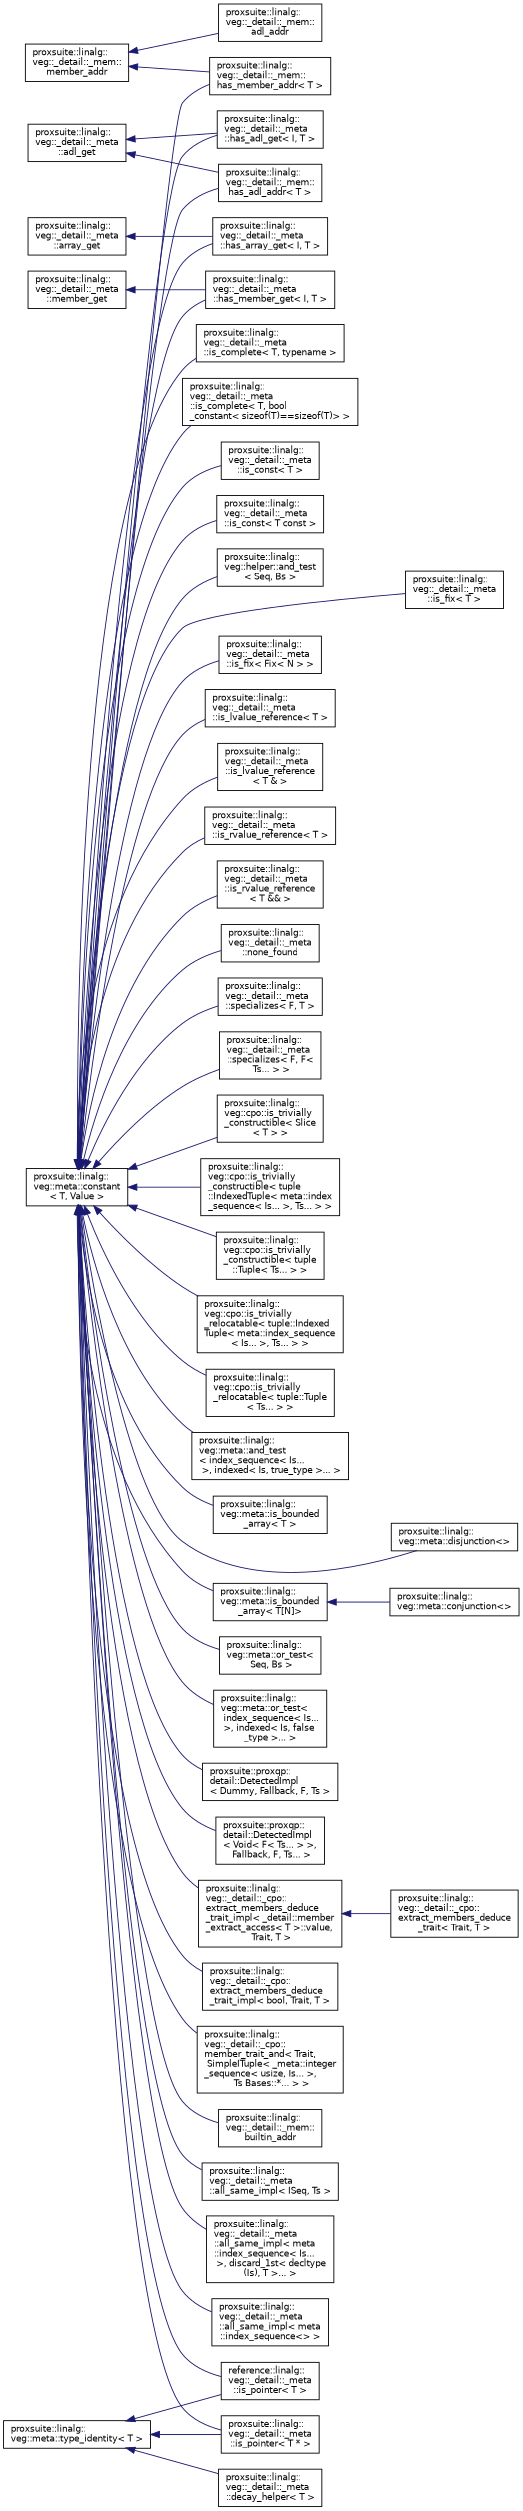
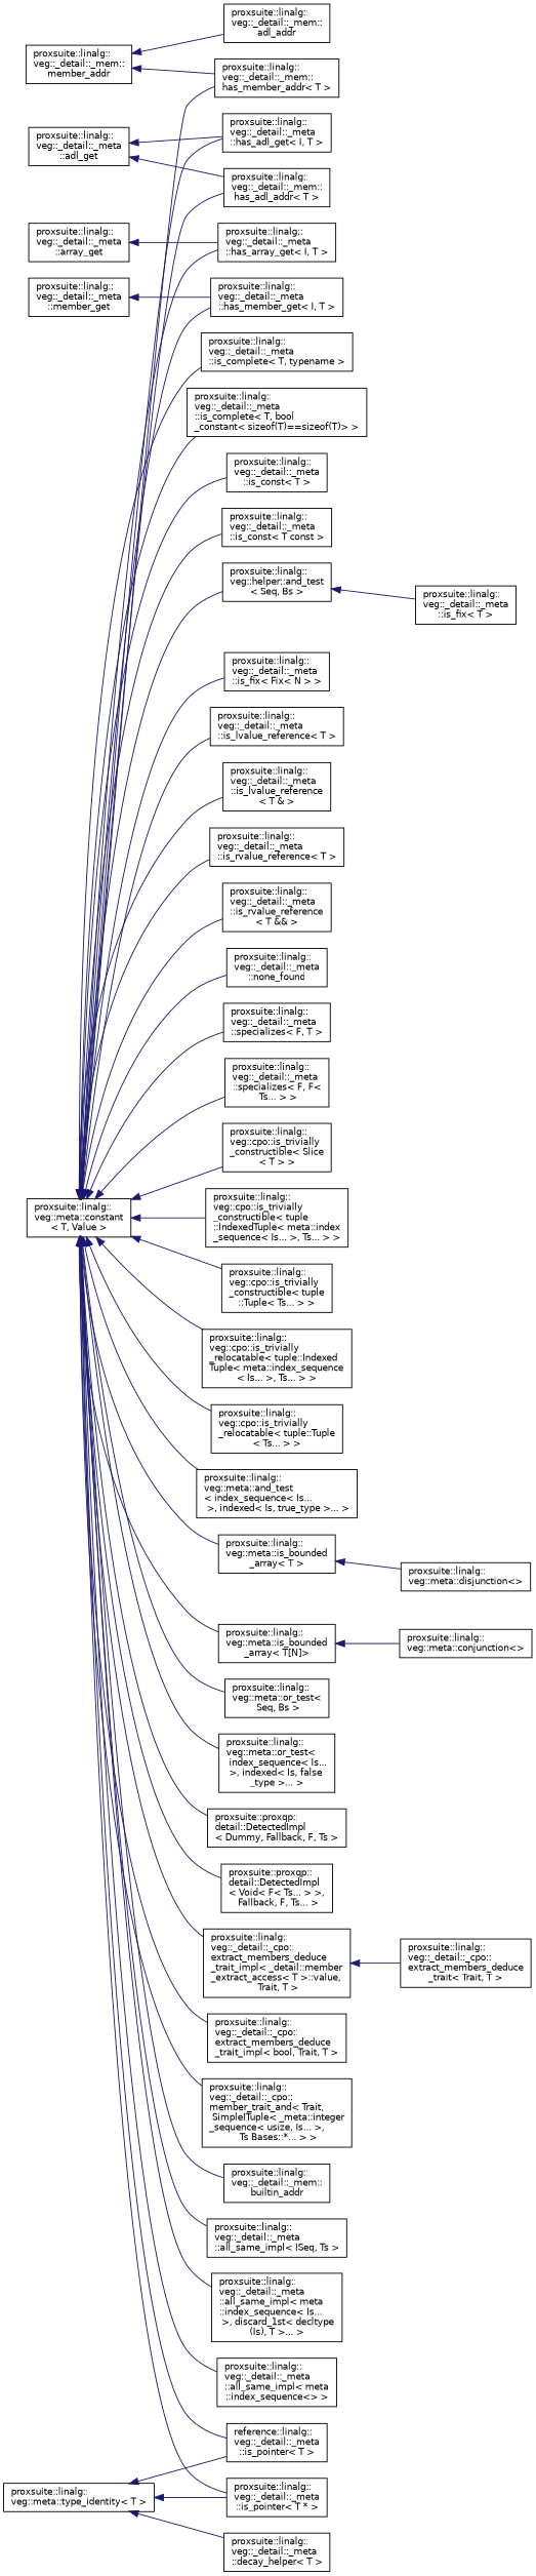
  digraph {
    rankdir=LR
    node [color=black fontname=Helvetica fontsize=10 shape=record]
    edge [color=midnightblue dir=back fontname=Helvetica fontsize=10 labelfontname=Helvetica labelfontsize=10 style=solid]
    n1 [height=0.2 label="proxsuite::linalg::\lveg::_detail::_meta\l::adl_get" width=0.4]
    n2 [height=0.2 label="proxsuite::linalg::\lveg::_detail::_meta\l::has_adl_get\< I, T \>" width=0.4]
    n3 [height=0.2 label="proxsuite::linalg::\lveg::_detail::_mem::\lhas_adl_addr\< T \>" width=0.4]
    n4 [height=0.2 label="proxsuite::linalg::\lveg::_detail::_meta\l::array_get" width=0.4]
    n5 [height=0.2 label="proxsuite::linalg::\lveg::_detail::_meta\l::has_array_get\< I, T \>" width=0.4]
    n6 [height=0.2 label="proxsuite::linalg::\lveg::meta::constant\l\< T, Value \>" width=0.4]
    n7 [height=0.2 label="proxsuite::linalg::\lveg::_detail::_cpo::\lextract_members_deduce\l_trait_impl\< _detail::member\l_extract_access\< T \>::value,\l Trait, T \>" width=0.4]
    n8 [height=0.2 label="proxsuite::linalg::\lveg::_detail::_cpo::\lextract_members_deduce\l_trait_impl\< bool, Trait, T \>" width=0.4]
    n9 [height=0.2 label="proxsuite::linalg::\lveg::_detail::_cpo::\lmember_trait_and\< Trait,\l SimpleITuple\< _meta::integer\l_sequence\< usize, Is... \>,\l Ts Bases::*... \> \>" width=0.4]
    n10 [height=0.2 label="proxsuite::linalg::\lveg::_detail::_mem::\lbuiltin_addr" width=0.4]
    n11 [height=0.2 label="proxsuite::linalg::\lveg::_detail::_mem::\lhas_member_addr\< T \>" width=0.4]
    n12 [height=0.2 label="proxsuite::linalg::\lveg::_detail::_meta\l::all_same_impl\< ISeq, Ts \>" width=0.4]
    n13 [height=0.2 label="proxsuite::linalg::\lveg::_detail::_meta\l::all_same_impl\< meta\l::index_sequence\< Is...\l \>, discard_1st\< decltype\l(Is), T \>... \>" width=0.4]
    n14 [height=0.2 label="proxsuite::linalg::\lveg::_detail::_meta\l::all_same_impl\< meta\l::index_sequence\<\> \>" width=0.4]
    n15 [height=0.2 label="proxsuite::linalg::\lveg::_detail::_meta\l::has_member_get\< I, T \>" width=0.4]
    n16 [height=0.2 label="proxsuite::linalg::\lveg::_detail::_meta\l::is_complete\< T, typename \>" width=0.4]
    n17 [height=0.2 label="proxsuite::linalg::\lveg::_detail::_meta\l::is_complete\< T, bool\l_constant\< sizeof(T)==sizeof(T)\> \>" width=0.4]
    n18 [height=0.2 label="proxsuite::linalg::\lveg::_detail::_meta\l::is_const\< T \>" width=0.4]
    n19 [height=0.2 label="proxsuite::linalg::\lveg::_detail::_meta\l::is_const\< T const \>" width=0.4]
    n20 [height=0.2 label="proxsuite::linalg::\lveg::_detail::_meta\l::is_fix\< T \>" width=0.4]
    n21 [height=0.2 label="proxsuite::linalg::\lveg::_detail::_meta\l::is_fix\< Fix\< N \> \>" width=0.4]
    n22 [height=0.2 label="proxsuite::linalg::\lveg::_detail::_meta\l::is_lvalue_reference\< T \>" width=0.4]
    n23 [height=0.2 label="proxsuite::linalg::\lveg::_detail::_meta\l::is_lvalue_reference\l\< T & \>" width=0.4]
    n24 [height=0.2 label="reference::linalg::\lveg::_detail::_meta\l::is_pointer\< T \>" width=0.4]
    n25 [height=0.2 label="proxsuite::linalg::\lveg::_detail::_meta\l::is_pointer\< T * \>" width=0.4]
    n26 [height=0.2 label="proxsuite::linalg::\lveg::_detail::_meta\l::is_rvalue_reference\< T \>" width=0.4]
    n27 [height=0.2 label="proxsuite::linalg::\lveg::_detail::_meta\l::is_rvalue_reference\l\< T && \>" width=0.4]
    n28 [height=0.2 label="proxsuite::linalg::\lveg::_detail::_meta\l::none_found" width=0.4]
    n29 [height=0.2 label="proxsuite::linalg::\lveg::_detail::_meta\l::specializes\< F, T \>" width=0.4]
    n30 [height=0.2 label="proxsuite::linalg::\lveg::_detail::_meta\l::specializes\< F, F\<\l Ts... \> \>" width=0.4]
    n31 [height=0.2 label="proxsuite::linalg::\lveg::cpo::is_trivially\l_constructible\< Slice\l\< T \> \>" width=0.4]
    n32 [height=0.2 label="proxsuite::linalg::\lveg::cpo::is_trivially\l_constructible\< tuple\l::IndexedTuple\< meta::index\l_sequence\< Is... \>, Ts... \> \>" width=0.4]
    n33 [height=0.2 label="proxsuite::linalg::\lveg::cpo::is_trivially\l_constructible\< tuple\l::Tuple\< Ts... \> \>" width=0.4]
    n34 [height=0.2 label="proxsuite::linalg::\lveg::cpo::is_trivially\l_relocatable\< tuple::Indexed\lTuple\< meta::index_sequence\l\< Is... \>, Ts... \> \>" width=0.4]
    n35 [height=0.2 label="proxsuite::linalg::\lveg::cpo::is_trivially\l_relocatable\< tuple::Tuple\l\< Ts... \> \>" width=0.4]
    n36 [height=0.2 label="proxsuite::linalg::\lveg::helper::and_test\l\< Seq, Bs \>" width=0.4]
    n37 [height=0.2 label="proxsuite::linalg::\lveg::meta::and_test\l\< index_sequence\< Is...\l \>, indexed\< Is, true_type \>... \>" width=0.4]
    n38 [height=0.2 label="proxsuite::linalg::\lveg::meta::disjunction\<\>" width=0.4]
    n39 [height=0.2 label="proxsuite::linalg::\lveg::meta::is_bounded\l_array\< T \>" width=0.4]
    n40 [height=0.2 label="proxsuite::linalg::\lveg::meta::is_bounded\l_array\< T[N]\>" width=0.4]
    n41 [height=0.2 label="proxsuite::linalg::\lveg::meta::or_test\<\l Seq, Bs \>" width=0.4]
    n42 [height=0.2 label="proxsuite::linalg::\lveg::meta::or_test\<\l index_sequence\< Is...\l \>, indexed\< Is, false\l_type \>... \>" width=0.4]
    n43 [height=0.2 label="proxsuite::proxqp::\ldetail::DetectedImpl\l\< Dummy, Fallback, F, Ts \>" width=0.4]
    n44 [height=0.2 label="proxsuite::proxqp::\ldetail::DetectedImpl\l\< Void\< F\< Ts... \> \>,\l Fallback, F, Ts... \>" width=0.4]
    n45 [height=0.2 label="proxsuite::linalg::\lveg::_detail::_cpo::\lextract_members_deduce\l_trait\< Trait, T \>" width=0.4]
    n46 [height=0.2 label="proxsuite::linalg::\lveg::meta::conjunction\<\>" width=0.4]
    n47 [height=0.2 label="proxsuite::linalg::\lveg::_detail::_mem::\lmember_addr" width=0.4]
    n48 [height=0.2 label="proxsuite::linalg::\lveg::_detail::_mem::\ladl_addr" width=0.4]
    n49 [height=0.2 label="proxsuite::linalg::\lveg::_detail::_meta\l::member_get" width=0.4]
    n50 [height=0.2 label="proxsuite::linalg::\lveg::meta::type_identity\< T \>" width=0.4]
    n51 [height=0.2 label="proxsuite::linalg::\lveg::_detail::_meta\l::decay_helper\< T \>" width=0.4]
    n1 -> n2
    n1 -> n3
    n4 -> n5
    n6 -> n2
    n6 -> n3
    n6 -> n5
    n6 -> n7
    n6 -> n8
    n6 -> n9
    n6 -> n10
    n6 -> n11
    n6 -> n12
    n6 -> n13
    n6 -> n14
    n6 -> n15
    n6 -> n16
    n6 -> n17
    n6 -> n18
    n6 -> n19
-   n6 -> n20
+   n36 -> n20
    n6 -> n21
    n6 -> n22
    n6 -> n23
    n6 -> n24
    n6 -> n25
    n6 -> n26
    n6 -> n27
    n6 -> n28
    n6 -> n29
    n6 -> n30
    n6 -> n31
    n6 -> n32
    n6 -> n33
    n6 -> n34
    n6 -> n35
    n6 -> n36
    n6 -> n37
-   n6 -> n38
+   n39 -> n38
    n6 -> n39
    n6 -> n40
    n6 -> n41
    n6 -> n42
    n6 -> n43
    n6 -> n44
    n7 -> n45
    n40 -> n46
    n47 -> n11
    n47 -> n48
    n49 -> n15
    n50 -> n24
    n50 -> n25
    n50 -> n51
  }
